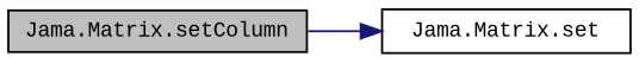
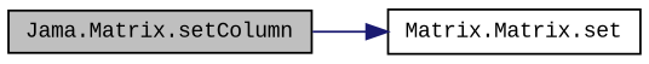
  digraph {
    rankdir=LR
    fontname="Liberation Mono"
    node [color=black fontname="Liberation Mono" fontsize=10 shape=record style=filled]
    n1 [fillcolor=grey75 fontcolor=black height=0.2 label="Jama.Matrix.setColumn" width=0.4]
-   n2 [fillcolor=white height=0.2 label="Jama.Matrix.set" width=0.4]
+   n2 [fillcolor=white height=0.2 label="Matrix.Matrix.set" width=0.4]
    n1 -> n2 [color=midnightblue fontname="Liberation Mono" fontsize=10 labelfontname=Helvetica labelfontsize=10 style=solid]
  }
